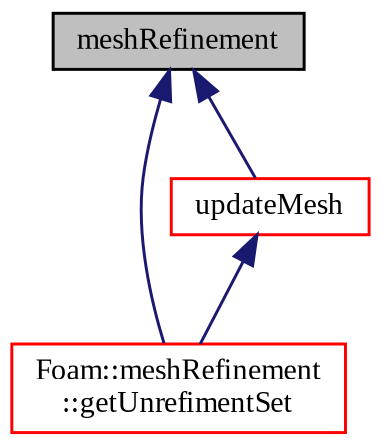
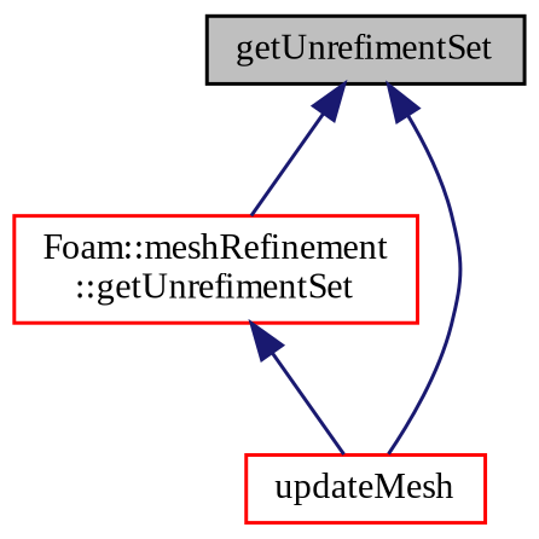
  digraph {
    fontname="Liberation Serif"
    rankdir=TB
    node [color=red fontname="Liberation Serif" fontsize=10 shape=record]
    edge [color=midnightblue dir=back fontname="Liberation Serif" fontsize=10 labelfontname=Helvetica labelfontsize=10 style=solid]
-   n1 [color=black fillcolor=grey75 fontcolor=black height=0.2 label=meshRefinement style=filled width=0.4]
+   n1 [color=black fillcolor=grey75 fontcolor=black height=0.2 label=getUnrefimentSet style=filled width=0.4]
    n2 [height=0.2 label="Foam::meshRefinement\l::getUnrefimentSet" width=0.4]
    n3 [height=0.2 label=updateMesh width=0.4]
    n1 -> n2
    n1 -> n3
-   n3 -> n2
+   n2 -> n3
  }
